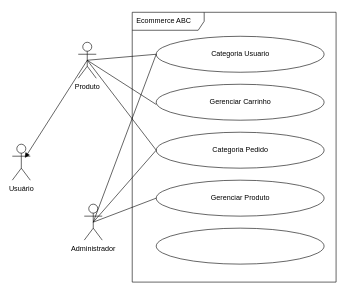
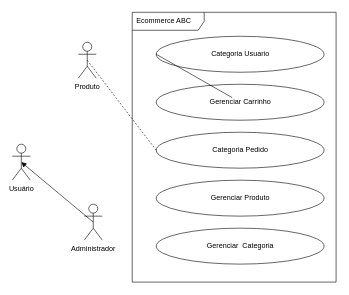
  <mxCell id="0" />
  <mxCell id="1" parent="0" />
  <mxCell id="2" value="Ecommerce ABC" style="shape=umlFrame;whiteSpace=wrap;html=1;width=120;height=30;boundedLbl=1;verticalAlign=middle;align=left;spacingLeft=5;" parent="1" vertex="1"><mxGeometry x="220" y="20" width="340" height="450" as="geometry" /></mxCell>
+ <mxCell id="3" style="edgeStyle=none;html=1;exitX=0.5;exitY=0.5;exitDx=0;exitDy=0;exitPerimeter=0;entryX=0.5;entryY=0.5;entryDx=0;entryDy=0;entryPerimeter=0;endArrow=block;endFill=1;" parent="1" source="4" target="7" edge="1"><mxGeometry relative="1" as="geometry" /></mxCell>
  <mxCell id="4" value="Administrador" style="shape=umlActor;verticalLabelPosition=bottom;verticalAlign=top;html=1;" parent="1" vertex="1"><mxGeometry x="140" y="340" width="30" height="60" as="geometry" /></mxCell>
- <mxCell id="5" style="edgeStyle=none;html=1;exitX=0.5;exitY=0.5;exitDx=0;exitDy=0;exitPerimeter=0;entryX=0.7;entryY=0.381;entryDx=0;entryDy=0;entryPerimeter=0;endArrow=block;endFill=1;" parent="1" source="6" target="7" edge="1"><mxGeometry relative="1" as="geometry" /></mxCell>
  <mxCell id="6" value="Produto" style="shape=umlActor;verticalLabelPosition=bottom;verticalAlign=top;html=1;" parent="1" vertex="1"><mxGeometry x="130" y="70" width="30" height="60" as="geometry" /></mxCell>
  <mxCell id="7" value="Usuário" style="shape=umlActor;verticalLabelPosition=bottom;verticalAlign=top;html=1;" parent="1" vertex="1"><mxGeometry x="20" y="240" width="30" height="60" as="geometry" /></mxCell>
  <mxCell id="8" value="" style="shape=ellipse;container=1;horizontal=1;horizontalStack=0;resizeParent=1;resizeParentMax=0;resizeLast=0;html=1;dashed=0;collapsible=0;" parent="1" vertex="1"><mxGeometry x="260" y="60" width="280" height="60" as="geometry" /></mxCell>
  <mxCell id="9" value="Categoria Usuario" style="html=1;strokeColor=none;fillColor=none;align=center;verticalAlign=middle;rotatable=0;" parent="8" vertex="1"><mxGeometry y="22.5" width="280.0" height="15" as="geometry" /></mxCell>
  <mxCell id="10" value="" style="shape=ellipse;container=1;horizontal=1;horizontalStack=0;resizeParent=1;resizeParentMax=0;resizeLast=0;html=1;dashed=0;collapsible=0;" parent="1" vertex="1"><mxGeometry x="260" y="140" width="280" height="60" as="geometry" /></mxCell>
  <mxCell id="11" value="Gerenciar Carrinho" style="html=1;strokeColor=none;fillColor=none;align=center;verticalAlign=middle;rotatable=0;" parent="10" vertex="1"><mxGeometry y="22.5" width="280.0" height="15" as="geometry" /></mxCell>
  <mxCell id="12" value="" style="shape=ellipse;container=1;horizontal=1;horizontalStack=0;resizeParent=1;resizeParentMax=0;resizeLast=0;html=1;dashed=0;collapsible=0;" parent="1" vertex="1"><mxGeometry x="260" y="220" width="280" height="60" as="geometry" /></mxCell>
  <mxCell id="13" value="Categoria Pedido" style="html=1;strokeColor=none;fillColor=none;align=center;verticalAlign=middle;rotatable=0;" parent="12" vertex="1"><mxGeometry y="22.5" width="280.0" height="15" as="geometry" /></mxCell>
  <mxCell id="14" value="" style="shape=ellipse;container=1;horizontal=1;horizontalStack=0;resizeParent=1;resizeParentMax=0;resizeLast=0;html=1;dashed=0;collapsible=0;" parent="1" vertex="1"><mxGeometry x="260" y="300" width="280" height="60" as="geometry" /></mxCell>
  <mxCell id="15" value="Gerenciar Produto" style="html=1;strokeColor=none;fillColor=none;align=center;verticalAlign=middle;rotatable=0;" parent="14" vertex="1"><mxGeometry y="22.5" width="280.0" height="15" as="geometry" /></mxCell>
  <mxCell id="16" value="" style="shape=ellipse;container=1;horizontal=1;horizontalStack=0;resizeParent=1;resizeParentMax=0;resizeLast=0;html=1;dashed=0;collapsible=0;" parent="1" vertex="1"><mxGeometry x="260" y="380" width="280" height="60" as="geometry" /></mxCell>
- <mxCell id="18" style="edgeStyle=none;html=1;exitX=0;exitY=0.5;exitDx=0;exitDy=0;entryX=0.5;entryY=0.5;entryDx=0;entryDy=0;entryPerimeter=0;endArrow=none;endFill=0;" parent="1" source="9" target="6" edge="1"><mxGeometry relative="1" as="geometry" /></mxCell>
- <mxCell id="19" style="edgeStyle=none;html=1;exitX=0;exitY=0.5;exitDx=0;exitDy=0;entryX=0.5;entryY=0.5;entryDx=0;entryDy=0;entryPerimeter=0;endArrow=none;endFill=0;" parent="1" source="9" target="4" edge="1"><mxGeometry relative="1" as="geometry" /></mxCell>
- <mxCell id="20" style="edgeStyle=none;html=1;exitX=0;exitY=0.75;exitDx=0;exitDy=0;entryX=0.5;entryY=0.5;entryDx=0;entryDy=0;entryPerimeter=0;endArrow=none;endFill=0;" parent="1" source="11" target="6" edge="1"><mxGeometry relative="1" as="geometry" /></mxCell>
- <mxCell id="21" style="edgeStyle=none;html=1;exitX=0;exitY=0.5;exitDx=0;exitDy=0;entryX=0.5;entryY=0.5;entryDx=0;entryDy=0;entryPerimeter=0;endArrow=none;endFill=0;" parent="1" source="13" target="4" edge="1"><mxGeometry relative="1" as="geometry" /></mxCell>
- <mxCell id="22" style="edgeStyle=none;html=1;exitX=0;exitY=0.5;exitDx=0;exitDy=0;entryX=0.5;entryY=0.5;entryDx=0;entryDy=0;entryPerimeter=0;endArrow=none;endFill=0;" parent="1" source="15" target="4" edge="1"><mxGeometry relative="1" as="geometry" /></mxCell>
- <mxCell id="23" style="edgeStyle=none;html=1;exitX=0;exitY=0.5;exitDx=0;exitDy=0;entryX=0.5;entryY=0.5;entryDx=0;entryDy=0;entryPerimeter=0;endArrow=none;endFill=0;" parent="1" source="13" target="6" edge="1"><mxGeometry relative="1" as="geometry" /></mxCell>
+ <mxCell id="17" value="Gerenciar&amp;nbsp; Categoria" style="html=1;strokeColor=none;fillColor=none;align=center;verticalAlign=middle;rotatable=0;" parent="16" vertex="1"><mxGeometry y="22.5" width="280.0" height="15" as="geometry" /></mxCell>
+ <mxCell id="19" style="edgeStyle=none;html=1;exitX=0;exitY=0.5;exitDx=0;exitDy=0;endArrow=none;endFill=0;" parent="1" source="9" target="11" edge="1"><mxGeometry relative="1" as="geometry" /></mxCell>
+ <mxCell id="23" style="edgeStyle=none;html=1;exitX=0;exitY=0.5;exitDx=0;exitDy=0;entryX=0.5;entryY=0.5;entryDx=0;entryDy=0;entryPerimeter=0;endArrow=none;endFill=0;dashed=1;" parent="1" source="13" target="6" edge="1"><mxGeometry relative="1" as="geometry" /></mxCell>
